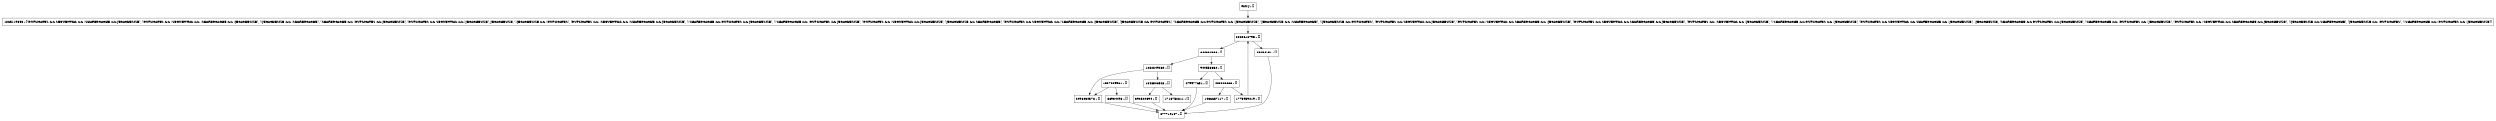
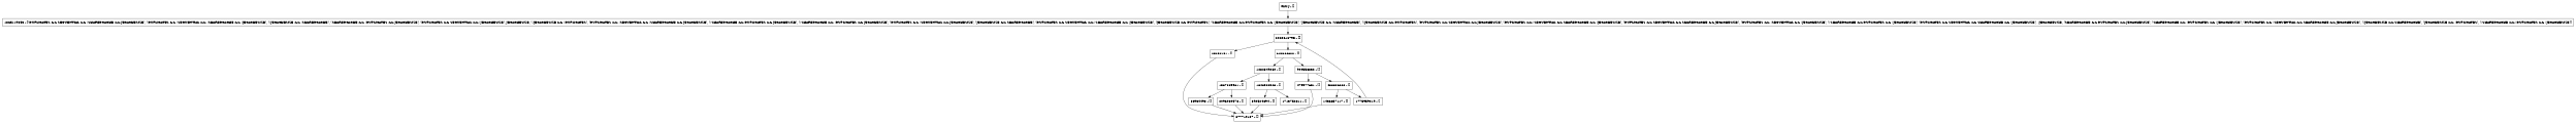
  digraph {
    fontname="DejaVu Serif"
    node [fontname="DejaVu Serif" shape=record]
    edge [fontname="DejaVu Serif"]
    n1 [label="479977651 - []"]
    n2 [label="677719187 - []"]
    n3 [label="1865119353 - [(DUPLICATES && SEQUENTIAL && !SHAREDCACHE && JECACHESIZE), (DUPLICATES && !SEQUENTIAL && !SHAREDCACHE && !JECACHESIZE), (!JECACHESIZE && !SHAREDCACHE), (SHAREDCACHE && !DUPLICATES && JECACHESIZE), (DUPLICATES && SEQUENTIAL && !JECACHESIZE), JECACHESIZE, (!JECACHESIZE && !DUPLICATES), (DUPLICATES && !SEQUENTIAL && !SHAREDCACHE && JECACHESIZE), (!SHAREDCACHE && DUPLICATES && JECACHESIZE), (!SHAREDCACHE && !DUPLICATES && JECACHESIZE), (DUPLICATES && !SEQUENTIAL && JECACHESIZE), (JECACHESIZE && SHAREDCACHE), (DUPLICATES && SEQUENTIAL && !SHAREDCACHE && !JECACHESIZE), (JECACHESIZE && DUPLICATES), (SHAREDCACHE && DUPLICATES && !JECACHESIZE), (JECACHESIZE && !SHAREDCACHE), (!JECACHESIZE && DUPLICATES), (DUPLICATES && SEQUENTIAL && JECACHESIZE), (DUPLICATES && !SEQUENTIAL && SHAREDCACHE && !JECACHESIZE), (DUPLICATES && SEQUENTIAL && SHAREDCACHE && JECACHESIZE), (DUPLICATES && !SEQUENTIAL && !JECACHESIZE), (!SHAREDCACHE && DUPLICATES && !JECACHESIZE), (DUPLICATES && SEQUENTIAL && SHAREDCACHE && !JECACHESIZE), !JECACHESIZE, (SHAREDCACHE && DUPLICATES && JECACHESIZE), (SHAREDCACHE && !DUPLICATES && !JECACHESIZE), (DUPLICATES && !SEQUENTIAL && SHAREDCACHE && JECACHESIZE), (!JECACHESIZE && SHAREDCACHE), (JECACHESIZE && !DUPLICATES), (!SHAREDCACHE && !DUPLICATES && !JECACHESIZE)]"]
    n4 [label="2020616795 - []"]
    n5 [label="25254151 - []"]
    n6 [label="644304300 - []"]
    n7 [label="1282849260 - []"]
    n8 [label="900558832 - []"]
    n9 [label="1537389961 - []"]
    n10 [label="1348503523 - []"]
    n11 [label="488326663 - []"]
    n12 [label="86934498 - []"]
    n13 [label="2096030578 - []"]
    n14 [label="392524894 - []"]
    n15 [label="1713752811 - []"]
    n16 [label="1436657117 - []"]
    n17 [label="1775959219 - []"]
    n18 [label="entry - []"]
    n1 -> n2
    n3 -> n4
    n4 -> n5
    n4 -> n6
    n5 -> n2
    n6 -> n7
    n6 -> n8
-   n7 -> n13
+   n7 -> n9
    n7 -> n10
    n8 -> n1
    n8 -> n11
    n9 -> n12
    n9 -> n13
    n10 -> n14
    n10 -> n15
    n11 -> n16
    n11 -> n17
    n12 -> n2
    n13 -> n2
    n14 -> n2
    n16 -> n2
    n17 -> n4
    n18 -> n3
  }
